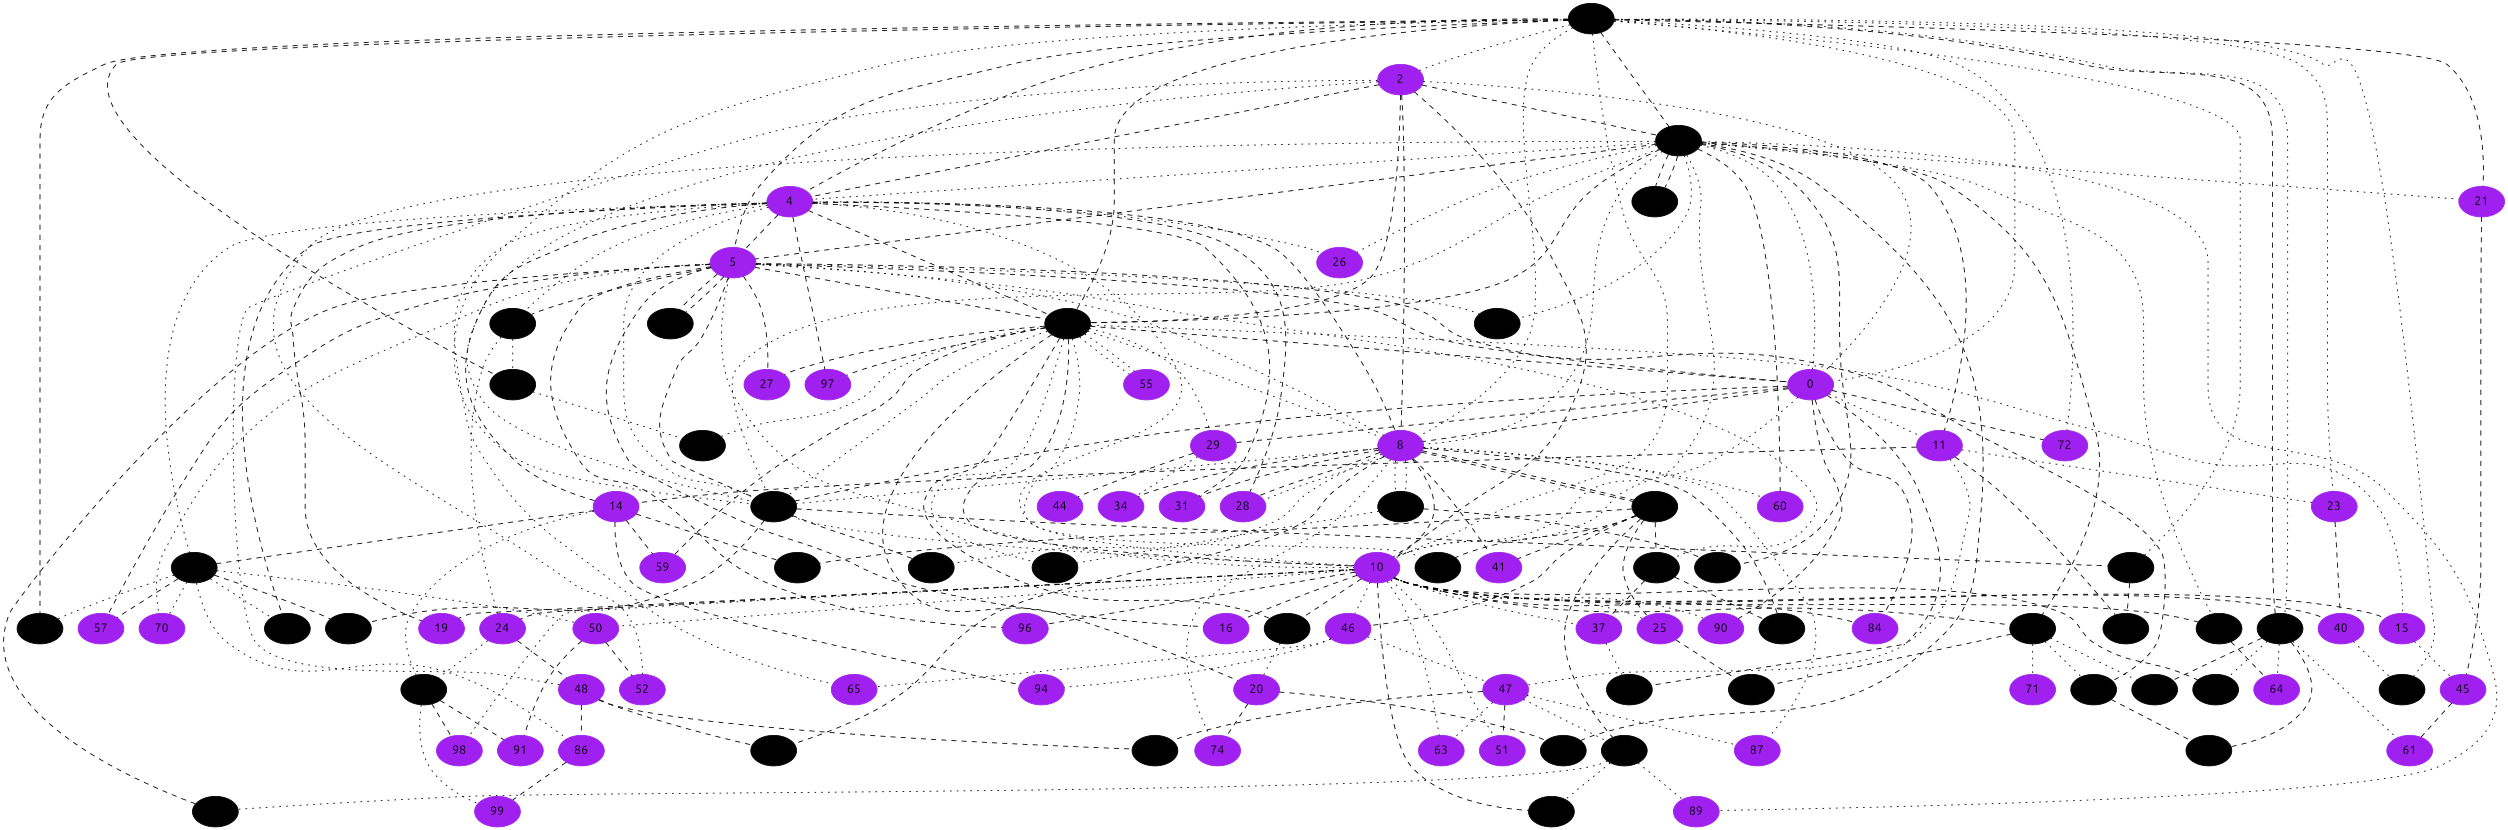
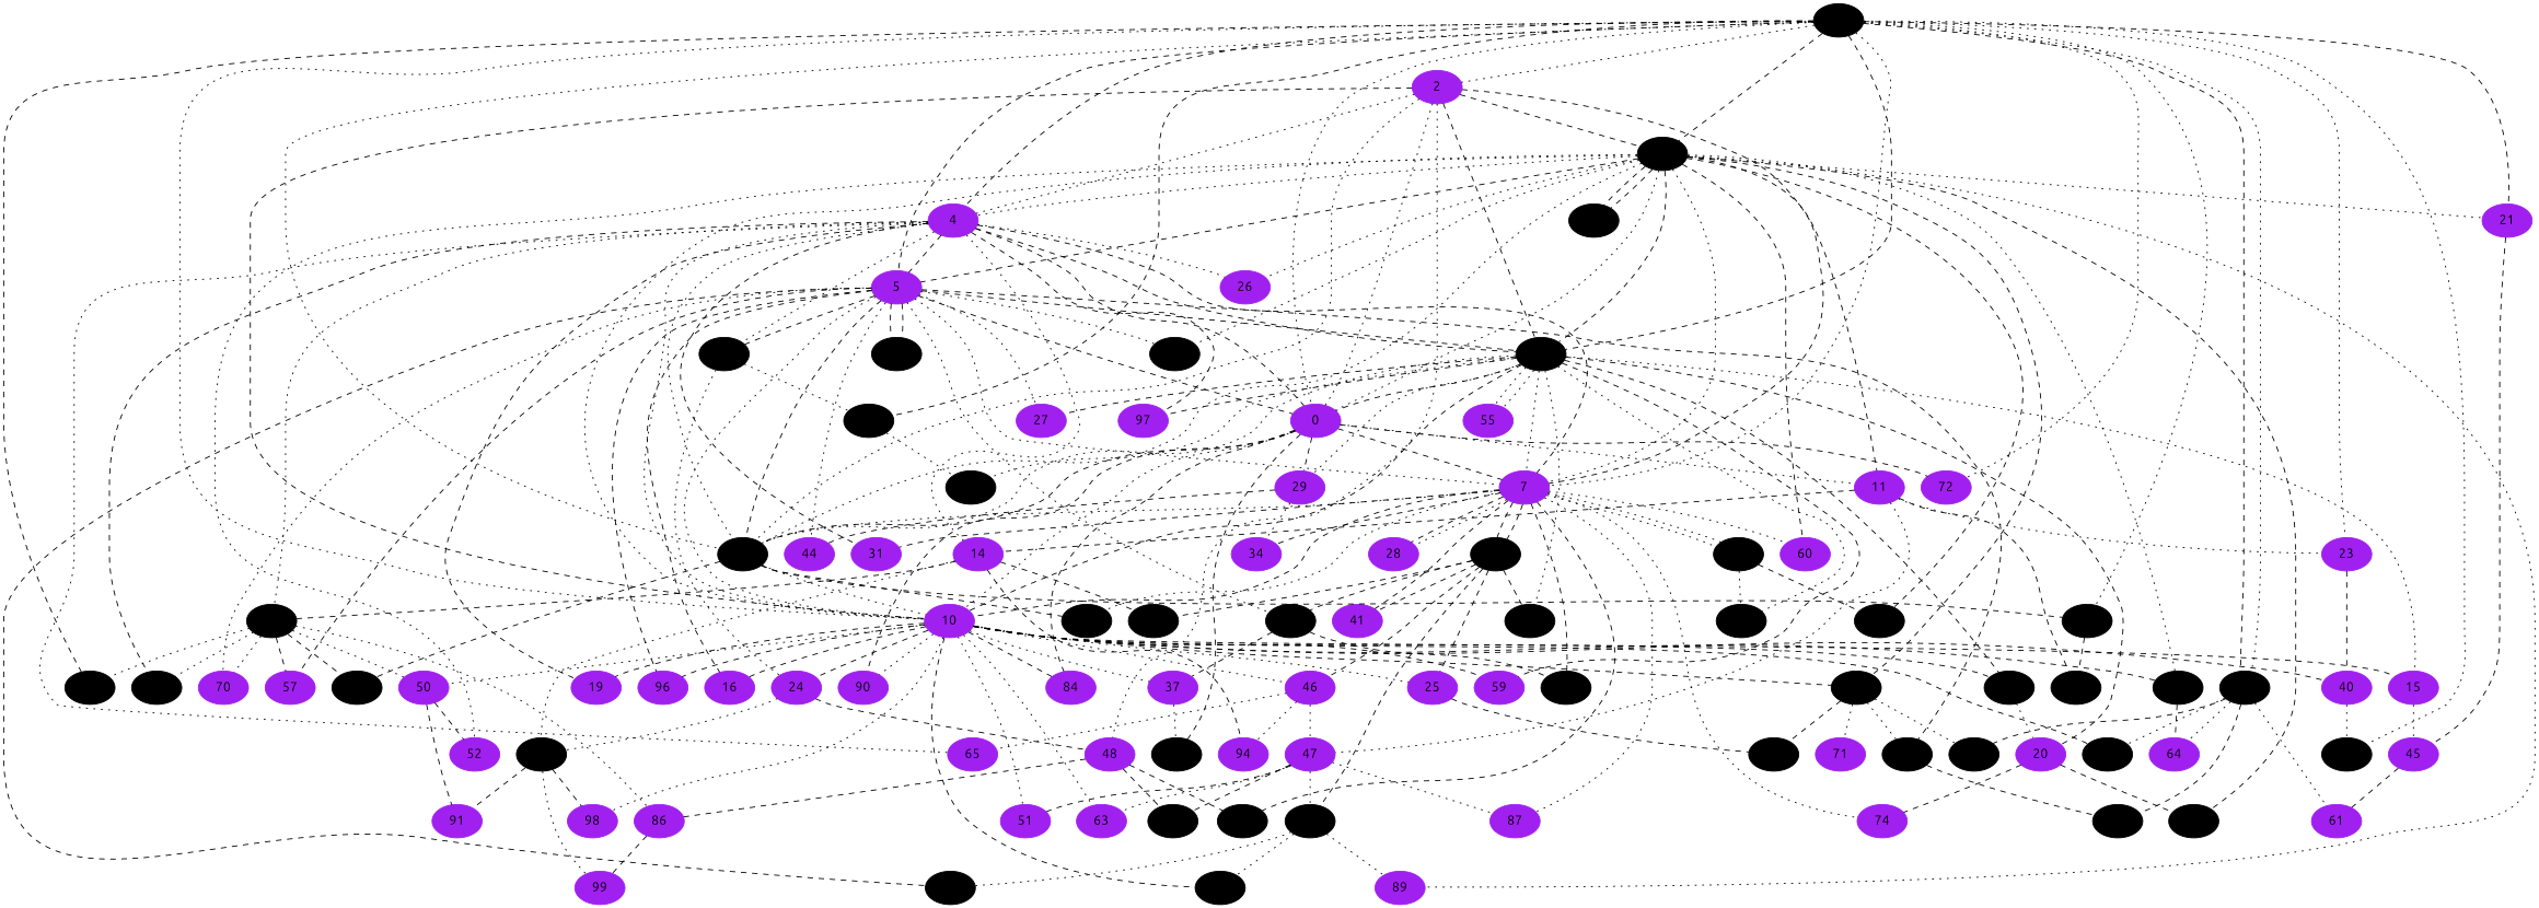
  graph {
    fontname=Ubuntu
    node [color=purple fontname=Ubuntu style=filled]
    edge [fontname=Ubuntu style=dashed]
    1 [color=black]
    2
    3 [color=black]
    4
    5
    6 [color=black]
    n7 [label=0]
-   8
+   8 [label=7]
    9 [color=black]
    10
    13 [color=black]
    21
    23
    54 [color=black]
    72
    75 [color=black]
    79 [color=black]
    85 [color=black]
    48
    11
    26
    36 [color=black]
    39 [color=black]
    52
    53 [color=black]
    56 [color=black]
    58 [color=black]
    60
    89
    95 [color=black]
    14
    17 [color=black]
    19
    31
    49 [color=black]
    65
    68 [color=black]
    97
    16
    22 [color=black]
    27
    32 [color=black]
    44
    57
    69 [color=black]
    70
    80 [color=black]
    96
    12 [color=black]
    15
    20
    29
    42 [color=black]
    55
    59
    66 [color=black]
    77 [color=black]
    38 [color=black]
    84
    90
    18 [color=black]
    28
    30 [color=black]
    33 [color=black]
    34
    35 [color=black]
    41
    74
    87
    93 [color=black]
    88 [color=black]
    24
    25
    37
    40
    46
    50
    51
    63
    73 [color=black]
    92 [color=black]
    98
    61
    64
    67 [color=black]
    78 [color=black]
    45
    83 [color=black]
    81 [color=black]
    86
    47
    71
    82 [color=black]
    94
    43 [color=black]
    76 [color=black]
    62 [color=black]
    91
    99
    1 -- 2 [style=dotted]
    1 -- 3
    1 -- 4
    1 -- 5
    1 -- 6
    1 -- n7 [style=dotted]
    1 -- 8 [style=dotted]
    1 -- 9 [style=dotted]
    1 -- 10 [style=dotted]
    1 -- 13
    1 -- 13 [style=dotted]
    1 -- 21
    1 -- 23 [style=dotted]
    1 -- 54
    1 -- 72 [style=dotted]
    1 -- 75
    1 -- 79 [style=dotted]
    1 -- 85 [style=dotted]
    2 -- 3
-   2 -- 4
+   2 -- 4 [style=dotted]
    2 -- 6
    2 -- n7 [style=dotted]
    2 -- 8
    2 -- 9 [style=dotted]
    2 -- 10
    2 -- 48 [style=dotted]
    3 -- 4 [style=dotted]
    3 -- 5
    3 -- 6
    3 -- n7 [style=dotted]
    3 -- 8 [style=dotted]
    3 -- 9 [style=dotted]
    3 -- 10 [style=dotted]
    3 -- 21 [style=dotted]
    3 -- 11
    3 -- 26 [style=dotted]
    3 -- 36 [style=dotted]
    3 -- 39
    3 -- 39
    3 -- 52 [style=dotted]
    3 -- 53
    3 -- 56
    3 -- 58 [style=dotted]
    3 -- 60
    3 -- 89 [style=dotted]
    3 -- 95
    4 -- 5
    4 -- 6
-   4 -- 28
+   4 -- n7
    4 -- 8
    4 -- 9 [style=dotted]
    4 -- 10 [style=dotted]
    4 -- 26 [style=dotted]
-   4 -- 14
+   4 -- 14 [style=dotted]
    4 -- 17 [style=dotted]
    4 -- 19
    4 -- 31
    4 -- 49 [style=dotted]
    4 -- 65 [style=dotted]
    4 -- 68
    4 -- 97
    5 -- 6
    5 -- n7
    5 -- 8 [style=dotted]
    5 -- 9
    5 -- 10 [style=dotted]
    5 -- 58 [style=dotted]
    5 -- 17
    5 -- 16
    5 -- 22
    5 -- 22
-   5 -- 27
+   5 -- 27 [style=dotted]
    5 -- 32 [style=dotted]
+   5 -- 44 [style=dotted]
    5 -- 57
    5 -- 69
    5 -- 70 [style=dotted]
    5 -- 80
    5 -- 96
    6 -- n7
    6 -- 8 [style=dotted]
    6 -- 9 [style=dotted]
    6 -- 10
    6 -- 97
    6 -- 27
    6 -- 12
    6 -- 15 [style=dotted]
    6 -- 20
    6 -- 29 [style=dotted]
    6 -- 42 [style=dotted]
    6 -- 55 [style=dotted]
    6 -- 55 [style=dotted]
    6 -- 59
    6 -- 66 [style=dotted]
    6 -- 77 [style=dotted]
    n7 -- 8
    n7 -- 9
    n7 -- 10 [style=dotted]
    n7 -- 72
    n7 -- 11 [style=dotted]
    n7 -- 29
    n7 -- 38
    n7 -- 84
    n7 -- 90
    8 -- 9 [style=dotted]
    8 -- 10
    8 -- 60 [style=dotted]
    8 -- 31
    8 -- 18
    8 -- 18
    8 -- 28
    8 -- 28 [style=dotted]
    8 -- 30 [style=dotted]
    8 -- 33 [style=dotted]
    8 -- 33 [style=dotted]
    8 -- 34
    8 -- 35
    8 -- 41
    8 -- 74 [style=dotted]
    8 -- 87 [style=dotted]
    8 -- 93
    9 -- 10 [style=dotted]
    9 -- 79
    9 -- 30
    9 -- 88
    10 -- 36
    10 -- 56
    10 -- 19
    10 -- 16
    10 -- 96
    10 -- 12
    10 -- 15
-   14 -- 59
+   10 -- 59
    10 -- 84
    10 -- 90 [style=dotted]
    10 -- 24
    10 -- 25 [style=dotted]
    10 -- 37 [style=dotted]
    10 -- 40
    10 -- 46 [style=dotted]
    10 -- 50 [style=dotted]
    10 -- 51 [style=dotted]
    10 -- 63 [style=dotted]
    10 -- 73
    10 -- 92
    10 -- 98 [style=dotted]
    13 -- 73 [style=dotted]
    13 -- 61 [style=dotted]
    13 -- 64 [style=dotted]
    13 -- 67
    13 -- 78
    21 -- 45
    23 -- 40
    54 -- 66 [style=dotted]
    79 -- 83
    48 -- 93
    48 -- 81
    48 -- 86
    11 -- 23 [style=dotted]
    11 -- 14
    11 -- 83
    11 -- 47 [style=dotted]
    36 -- 64
    56 -- 69 [style=dotted]
    56 -- 67 [style=dotted]
    56 -- 71 [style=dotted]
    56 -- 82
    14 -- 49
    14 -- 94
    14 -- 43
    14 -- 76 [style=dotted]
    17 -- 54 [style=dotted]
    17 -- 24 [style=dotted]
    49 -- 75 [style=dotted]
    49 -- 68 [style=dotted]
    49 -- 57
    49 -- 70 [style=dotted]
    49 -- 88
    49 -- 50 [style=dotted]
    49 -- 86 [style=dotted]
    32 -- 35
    32 -- 37
    69 -- 78
    12 -- 20 [style=dotted]
    15 -- 45 [style=dotted]
    20 -- 95
    20 -- 74
    29 -- 44
    29 -- 34 [style=dotted]
    18 -- 32
    18 -- 42
    18 -- 41
    18 -- 25
    18 -- 46
    18 -- 43
    18 -- 62
    33 -- 53
    33 -- 77 [style=dotted]
    24 -- 48
    24 -- 76 [style=dotted]
    25 -- 82
    37 -- 38 [style=dotted]
    40 -- 85 [style=dotted]
    46 -- 65 [style=dotted]
    46 -- 47 [style=dotted]
    46 -- 94 [style=dotted]
    50 -- 52
    50 -- 91
    45 -- 61
    86 -- 99
    47 -- 87 [style=dotted]
    47 -- 51
    47 -- 63 [style=dotted]
    47 -- 81
    47 -- 62 [style=dotted]
    76 -- 98
    76 -- 91
    76 -- 99 [style=dotted]
    62 -- 89 [style=dotted]
    62 -- 80 [style=dotted]
    62 -- 92 [style=dotted]
  }
